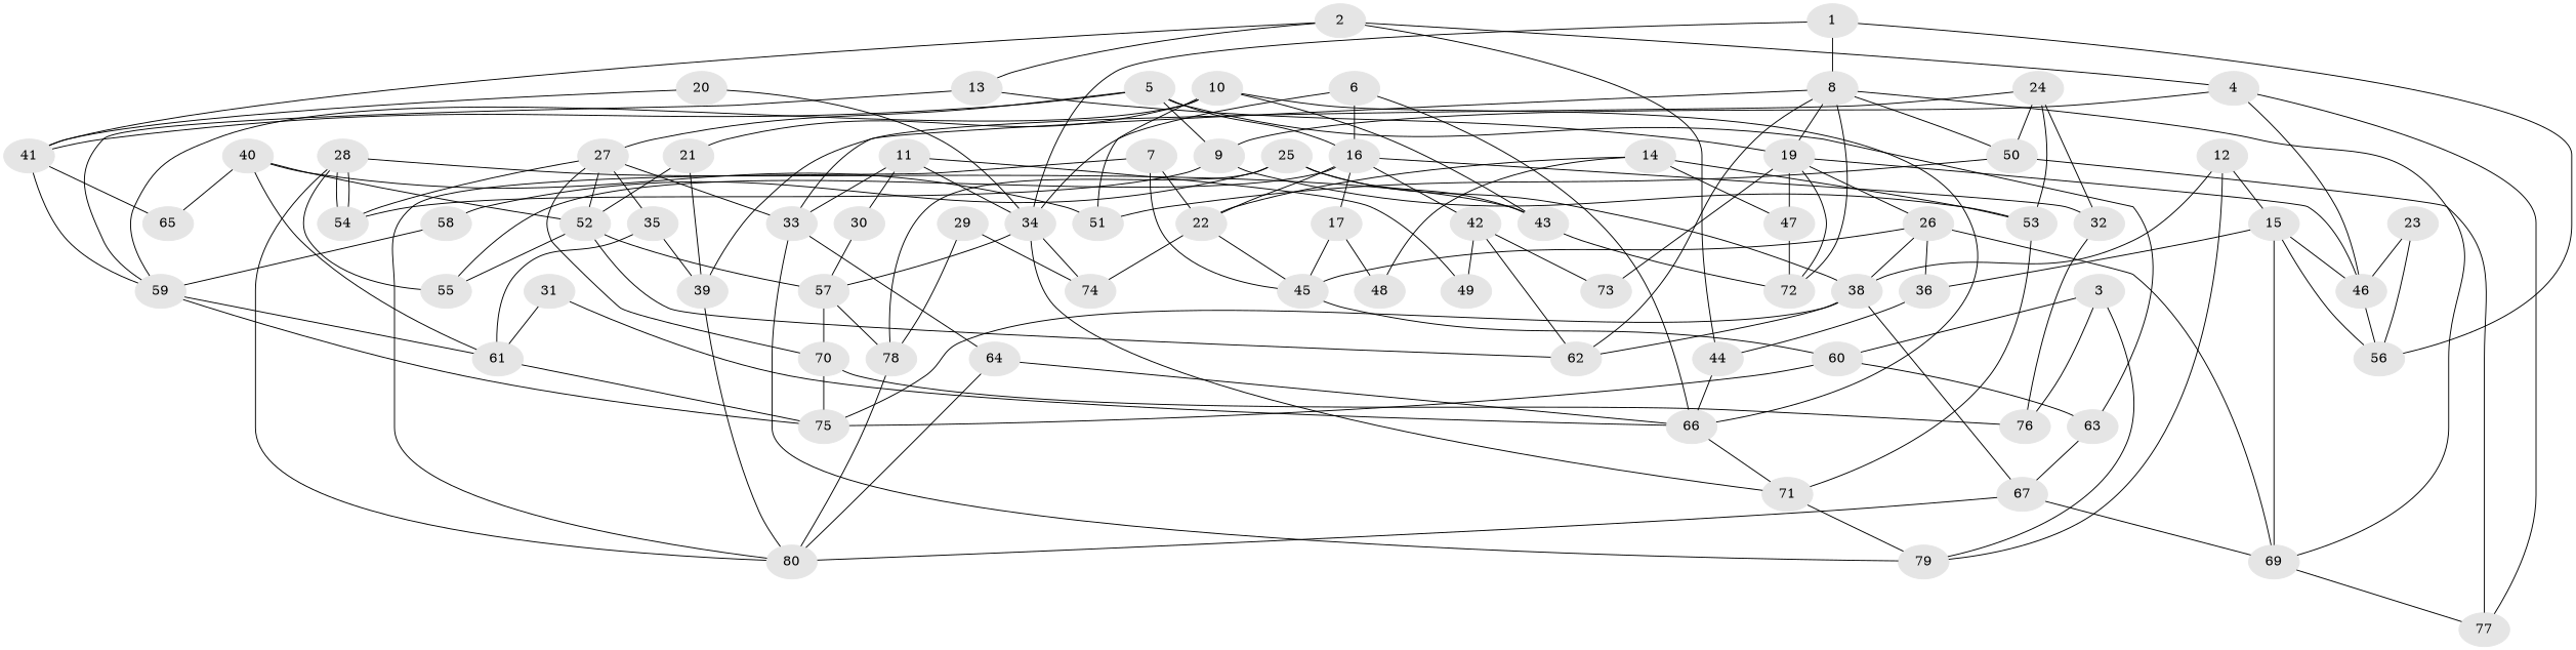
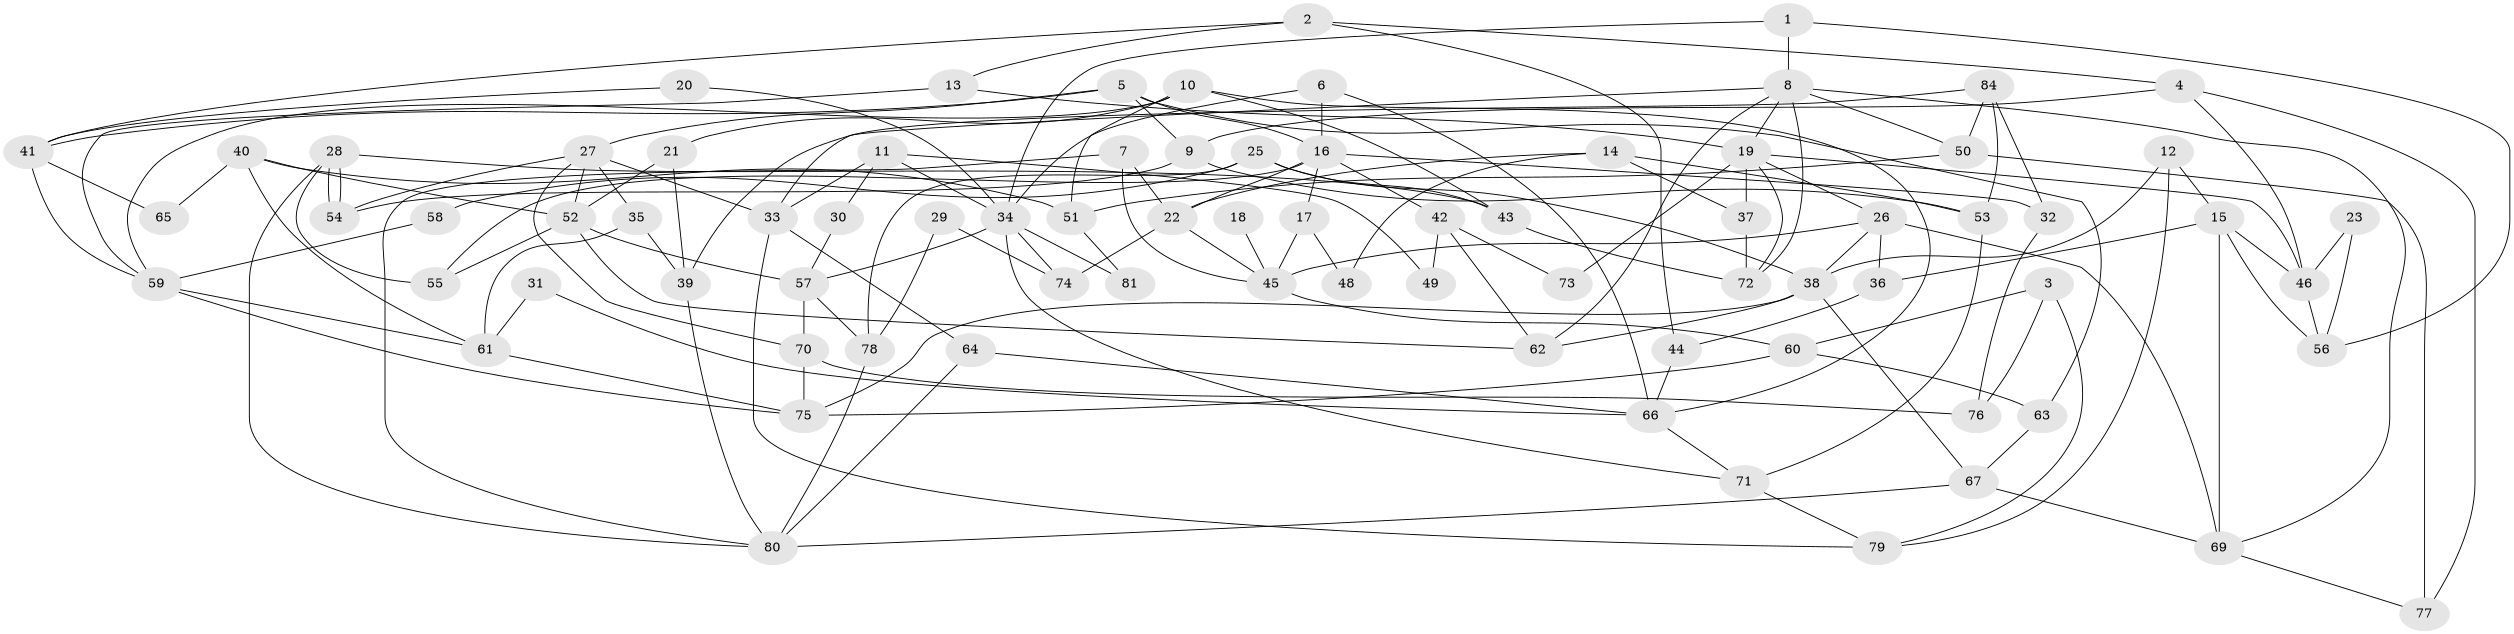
  graph {
    node [color=gray90 style=filled]
    1
    8
    34
    56
    19
    33
    50
    62
    69
    72
    74
    57
    71
+   81
    2
    4
    13
    41
    44
    9
    46
    77
    59
    65
    66
    3
    60
    76
    79
    63
    75
    53
    54
    5
    16
    27
    22
    17
    32
    42
    55
    52
    35
    70
    67
    6
    7
    45
    80
-   47
+   47 [label=37]
    26
    73
    64
    51
    10
    21
    43
    39
    61
    11
    30
    49
    12
    15
    38
    36
    14
    48
+   18
    20
    23
-   24
+   24 [label=84]
    25
    58
    78
    28
    29
    31
    40
    1 -- 8
    1 -- 34
    1 -- 56
    8 -- 19
    8 -- 33
    8 -- 50
    8 -- 62
    8 -- 69
    8 -- 72
    34 -- 74
    34 -- 57
    34 -- 71
+   34 -- 81
    19 -- 72
    19 -- 46
    19 -- 47
    19 -- 26
    19 -- 73
    33 -- 79
    33 -- 64
    50 -- 77
    50 -- 51
    69 -- 77
    57 -- 70
    57 -- 78
    71 -- 79
    2 -- 4
    2 -- 13
    2 -- 41
    2 -- 44
    4 -- 9
    4 -- 46
    4 -- 77
    13 -- 19
    13 -- 59
    41 -- 59
    41 -- 65
    44 -- 66
    9 -- 53
    9 -- 54
    46 -- 56
    59 -- 75
    59 -- 61
    66 -- 71
    3 -- 60
    3 -- 76
    3 -- 79
    60 -- 63
    60 -- 75
    63 -- 67
    53 -- 71
    5 -- 41
    5 -- 9
    5 -- 63
    5 -- 16
    5 -- 27
    16 -- 22
    16 -- 17
    16 -- 32
    16 -- 42
    16 -- 55
    27 -- 33
    27 -- 54
    27 -- 52
    27 -- 35
    27 -- 70
    22 -- 74
    22 -- 45
    17 -- 45
    17 -- 48
    32 -- 76
    42 -- 62
    42 -- 73
    42 -- 49
    52 -- 62
    52 -- 57
    52 -- 55
    35 -- 39
    35 -- 61
    70 -- 76
    70 -- 75
    67 -- 69
    67 -- 80
    6 -- 34
    6 -- 66
    6 -- 16
    7 -- 22
    7 -- 45
    7 -- 80
    45 -- 60
    47 -- 72
    26 -- 69
    26 -- 45
    26 -- 38
    26 -- 36
    64 -- 66
    64 -- 80
+   51 -- 81
    10 -- 59
    10 -- 66
    10 -- 51
    10 -- 21
    10 -- 43
    21 -- 52
    21 -- 39
    43 -- 72
    39 -- 80
    61 -- 75
    11 -- 34
    11 -- 33
    11 -- 30
    11 -- 49
    30 -- 57
    12 -- 79
    12 -- 15
    12 -- 38
    15 -- 56
    15 -- 69
    15 -- 46
    15 -- 36
    38 -- 62
    38 -- 75
    38 -- 67
    36 -- 44
    14 -- 53
    14 -- 22
    14 -- 47
    14 -- 48
+   18 -- 45
    20 -- 34
    20 -- 41
    23 -- 56
    23 -- 46
    24 -- 50
    24 -- 53
    24 -- 32
    24 -- 39
    25 -- 43
    25 -- 38
    25 -- 58
    25 -- 78
    58 -- 59
    78 -- 80
    28 -- 54
    28 -- 54
    28 -- 55
    28 -- 80
    28 -- 43
    29 -- 74
    29 -- 78
    31 -- 66
    31 -- 61
    40 -- 65
    40 -- 52
    40 -- 51
    40 -- 61
  }
